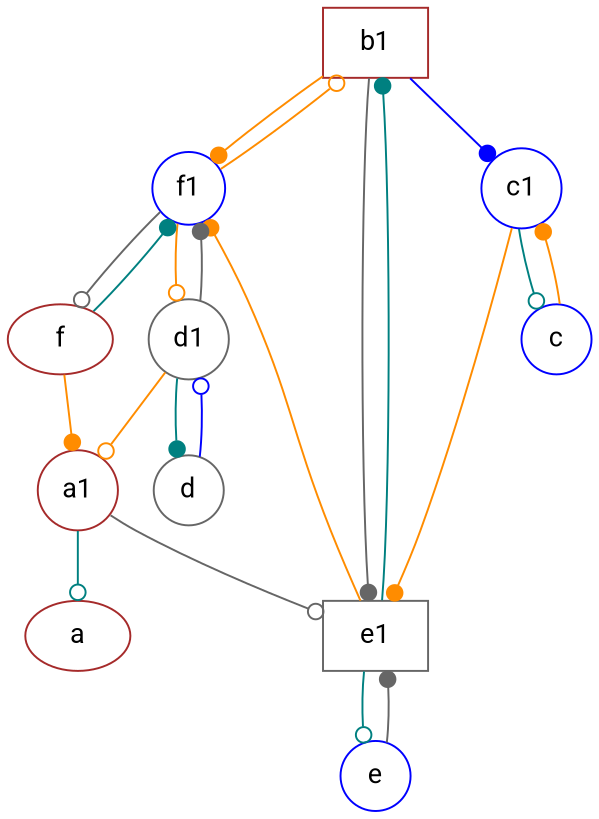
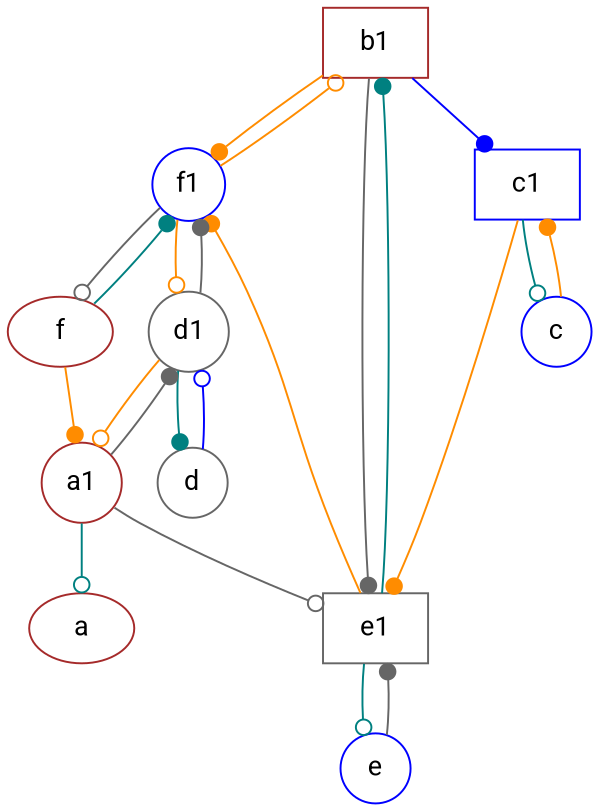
  digraph {
    fontname=Roboto
    node [color=brown fontname=Roboto shape=circle]
    edge [arrowhead=dot color=darkorange fontname=Roboto]
    b1 [shape=box]
    f1 [color=blue]
    e1 [color=gray40 shape=box]
-   c1 [color=blue]
+   c1 [color=blue shape=box]
    f [shape=ellipse]
    d1 [color=gray40]
    a1
    d [color=gray40]
    e [color=blue]
    c [color=blue]
    a [shape=ellipse]
    b1 -> f1
    b1 -> e1 [color=gray40]
    b1 -> c1 [color=blue]
    f1 -> b1 [arrowhead=odot]
    f1 -> f [arrowhead=odot color=gray40]
    f1 -> d1 [arrowhead=odot]
    e1 -> b1 [color=teal]
    e1 -> f1
    e1 -> e [arrowhead=odot color=teal]
    c1 -> e1
    c1 -> c [arrowhead=odot color=teal]
    f -> f1 [color=teal]
    f -> a1
    d1 -> f1 [color=gray40]
    d1 -> a1 [arrowhead=odot]
    d1 -> d [color=teal]
    a1 -> e1 [arrowhead=odot color=gray40]
+   a1 -> d1 [color=gray40]
    a1 -> a [arrowhead=odot color=teal]
    d -> d1 [arrowhead=odot color=blue]
    e -> e1 [color=gray40]
    c -> c1
  }
